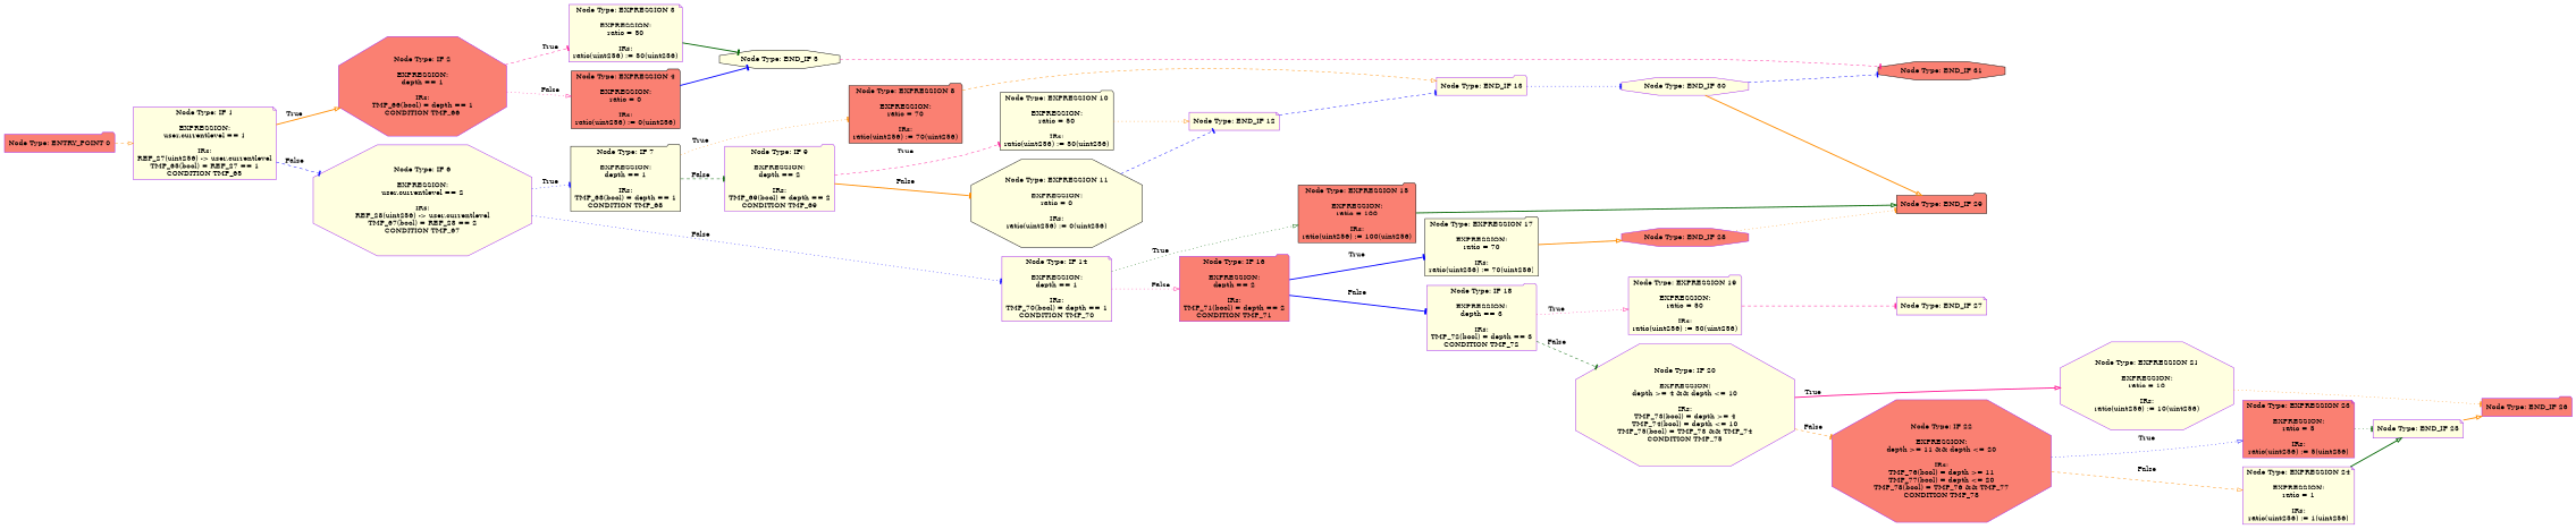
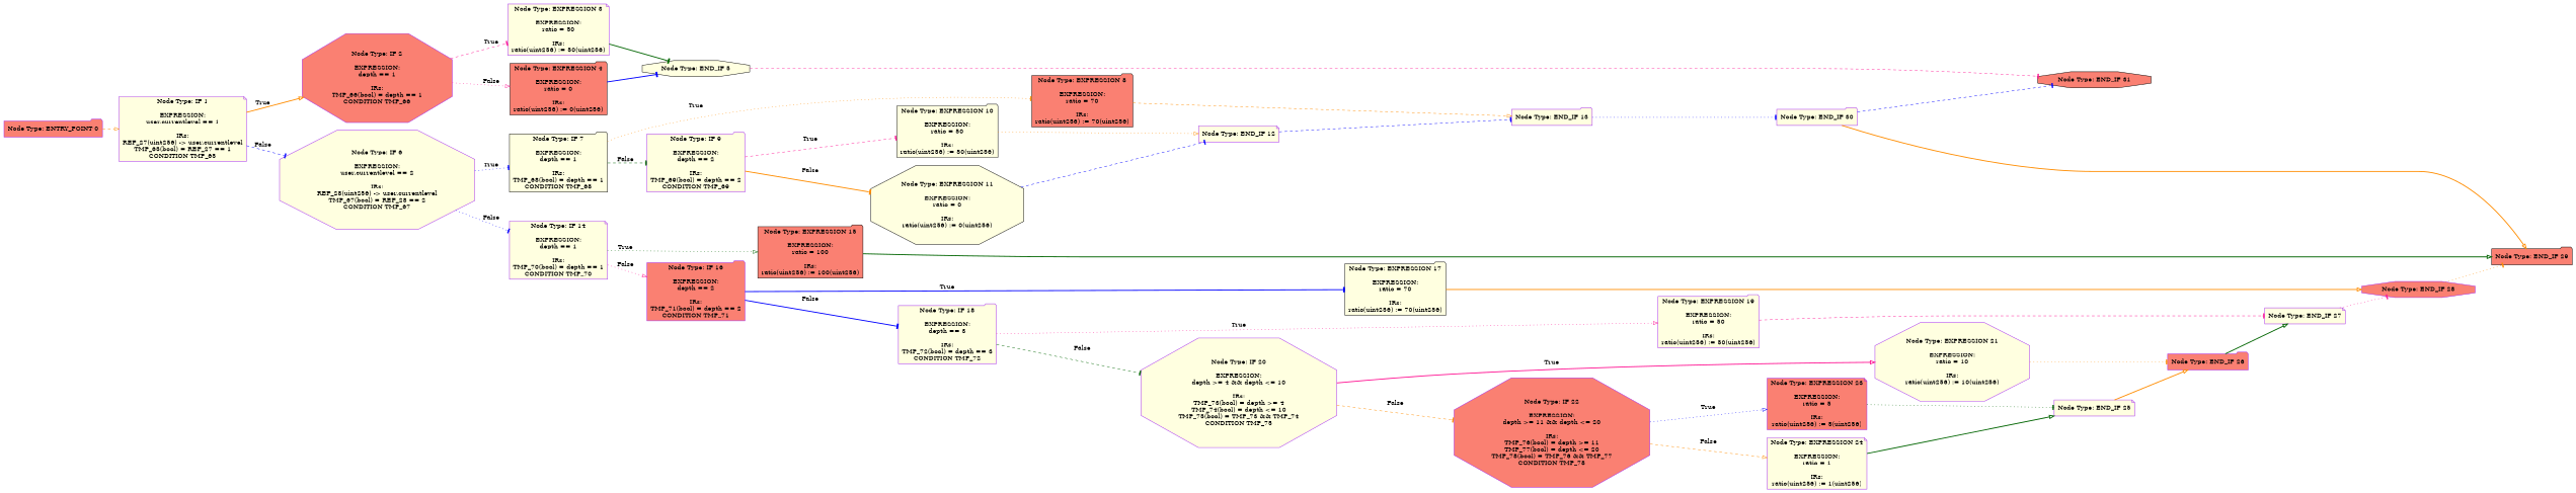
  digraph {
    rankdir=LR
    node [color=purple fillcolor=lightyellow shape=folder style=filled]
    edge [arrowhead=tee color=darkorange style=dashed]
    n1 [fillcolor=salmon label="Node Type: ENTRY_POINT 0\n"]
    n2 [label="Node Type: IF 1\n\nEXPRESSION:\nuser.currentlevel == 1\n\nIRs:\nREF_27(uint256) -> user.currentlevel\nTMP_65(bool) = REF_27 == 1\nCONDITION TMP_65" shape=note]
    n3 [fillcolor=salmon label="Node Type: IF 2\n\nEXPRESSION:\ndepth == 1\n\nIRs:\nTMP_66(bool) = depth == 1\nCONDITION TMP_66" shape=octagon]
    n4 [label="Node Type: IF 6\n\nEXPRESSION:\nuser.currentlevel == 2\n\nIRs:\nREF_28(uint256) -> user.currentlevel\nTMP_67(bool) = REF_28 == 2\nCONDITION TMP_67" shape=octagon]
    n5 [label="Node Type: EXPRESSION 3\n\nEXPRESSION:\nratio = 50\n\nIRs:\nratio(uint256) := 50(uint256)" shape=note]
    n6 [color=black fillcolor=salmon label="Node Type: EXPRESSION 4\n\nEXPRESSION:\nratio = 0\n\nIRs:\nratio(uint256) := 0(uint256)"]
    n7 [color=black label="Node Type: IF 7\n\nEXPRESSION:\ndepth == 1\n\nIRs:\nTMP_68(bool) = depth == 1\nCONDITION TMP_68"]
    n8 [label="Node Type: IF 14\n\nEXPRESSION:\ndepth == 1\n\nIRs:\nTMP_70(bool) = depth == 1\nCONDITION TMP_70" shape=note]
    n9 [color=black label="Node Type: END_IF 5\n" shape=octagon]
    n10 [color=black fillcolor=salmon label="Node Type: EXPRESSION 8\n\nEXPRESSION:\nratio = 70\n\nIRs:\nratio(uint256) := 70(uint256)"]
    n11 [label="Node Type: IF 9\n\nEXPRESSION:\ndepth == 2\n\nIRs:\nTMP_69(bool) = depth == 2\nCONDITION TMP_69"]
    n12 [color=black fillcolor=salmon label="Node Type: EXPRESSION 15\n\nEXPRESSION:\nratio = 100\n\nIRs:\nratio(uint256) := 100(uint256)"]
    n13 [fillcolor=salmon label="Node Type: IF 16\n\nEXPRESSION:\ndepth == 2\n\nIRs:\nTMP_71(bool) = depth == 2\nCONDITION TMP_71"]
    n14 [color=black fillcolor=salmon label="Node Type: END_IF 31\n" shape=octagon]
    n15 [label="Node Type: END_IF 13\n"]
    n16 [color=black label="Node Type: EXPRESSION 10\n\nEXPRESSION:\nratio = 50\n\nIRs:\nratio(uint256) := 50(uint256)"]
    n17 [color=black label="Node Type: EXPRESSION 11\n\nEXPRESSION:\nratio = 0\n\nIRs:\nratio(uint256) := 0(uint256)" shape=octagon]
    n18 [color=black fillcolor=salmon label="Node Type: END_IF 29\n"]
    n19 [color=black label="Node Type: EXPRESSION 17\n\nEXPRESSION:\nratio = 70\n\nIRs:\nratio(uint256) := 70(uint256)"]
    n20 [label="Node Type: IF 18\n\nEXPRESSION:\ndepth == 3\n\nIRs:\nTMP_72(bool) = depth == 3\nCONDITION TMP_72"]
-   n21 [label="Node Type: END_IF 30\n" shape=octagon]
+   n21 [label="Node Type: END_IF 30\n"]
    n22 [label="Node Type: END_IF 12\n" shape=note]
    n23 [fillcolor=salmon label="Node Type: END_IF 28\n" shape=octagon]
    n24 [label="Node Type: EXPRESSION 19\n\nEXPRESSION:\nratio = 50\n\nIRs:\nratio(uint256) := 50(uint256)"]
    n25 [label="Node Type: IF 20\n\nEXPRESSION:\ndepth >= 4 && depth <= 10\n\nIRs:\nTMP_73(bool) = depth >= 4\nTMP_74(bool) = depth <= 10\nTMP_75(bool) = TMP_73 && TMP_74\nCONDITION TMP_75" shape=octagon]
    n26 [label="Node Type: END_IF 27\n" shape=note]
    n27 [label="Node Type: EXPRESSION 21\n\nEXPRESSION:\nratio = 10\n\nIRs:\nratio(uint256) := 10(uint256)" shape=octagon]
    n28 [fillcolor=salmon label="Node Type: IF 22\n\nEXPRESSION:\ndepth >= 11 && depth <= 20\n\nIRs:\nTMP_76(bool) = depth >= 11\nTMP_77(bool) = depth <= 20\nTMP_78(bool) = TMP_76 && TMP_77\nCONDITION TMP_78" shape=octagon]
    n29 [fillcolor=salmon label="Node Type: END_IF 26\n"]
    n30 [fillcolor=salmon label="Node Type: EXPRESSION 23\n\nEXPRESSION:\nratio = 5\n\nIRs:\nratio(uint256) := 5(uint256)" shape=note]
    n31 [label="Node Type: EXPRESSION 24\n\nEXPRESSION:\nratio = 1\n\nIRs:\nratio(uint256) := 1(uint256)" shape=note]
    n32 [label="Node Type: END_IF 25\n" shape=note]
    n1 -> n2 [arrowhead=onormal]
    n2 -> n3 [arrowhead=onormal label=True style=bold]
    n2 -> n4 [color=blue label=False]
    n3 -> n5 [color=deeppink label=True]
    n3 -> n6 [arrowhead=onormal color=deeppink label=False style=dotted]
    n4 -> n7 [color=blue label=True style=dotted]
    n4 -> n8 [color=blue label=False style=dotted]
    n5 -> n9 [color=darkgreen style=bold]
    n6 -> n9 [color=blue style=bold]
    n7 -> n10 [label=True style=dotted]
    n7 -> n11 [color=darkgreen label=False]
    n8 -> n12 [arrowhead=onormal color=darkgreen label=True style=dotted]
    n8 -> n13 [arrowhead=onormal color=deeppink label=False style=dotted]
    n9 -> n14 [color=deeppink]
    n10 -> n15 [arrowhead=onormal]
    n11 -> n16 [color=deeppink label=True]
    n11 -> n17 [label=False style=bold]
    n12 -> n18 [arrowhead=onormal color=darkgreen style=bold]
    n13 -> n19 [color=blue label=True style=bold]
    n13 -> n20 [color=blue label=False style=bold]
    n15 -> n21 [color=blue style=dotted]
    n16 -> n22 [arrowhead=onormal style=dotted]
    n17 -> n22 [color=blue]
    n19 -> n23 [arrowhead=onormal style=bold]
    n20 -> n24 [arrowhead=onormal color=deeppink label=True style=dotted]
    n20 -> n25 [color=darkgreen label=False]
    n21 -> n14 [color=blue]
    n21 -> n18 [arrowhead=onormal style=bold]
    n22 -> n15 [color=blue]
    n23 -> n18 [style=dotted]
    n24 -> n26 [color=deeppink]
    n25 -> n27 [arrowhead=onormal color=deeppink label=True style=bold]
    n25 -> n28 [label=False]
+   n26 -> n23 [color=deeppink style=dotted]
    n27 -> n29 [style=dotted]
    n28 -> n30 [arrowhead=onormal color=blue label=True style=dotted]
    n28 -> n31 [arrowhead=onormal label=False]
+   n29 -> n26 [arrowhead=onormal color=darkgreen style=bold]
    n30 -> n32 [color=darkgreen style=dotted]
    n31 -> n32 [arrowhead=onormal color=darkgreen style=bold]
    n32 -> n29 [arrowhead=onormal style=bold]
  }
